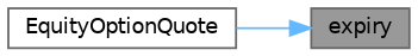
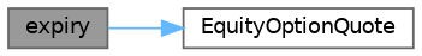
  digraph {
    rankdir=RL
    node [fontname=Helvetica fontsize=10 shape=box style=filled]
    n1 [color=gray40 fillcolor=grey60 fontcolor=black height=0.2 label=expiry width=0.4]
    n2 [color=grey40 fillcolor=white height=0.2 label=EquityOptionQuote width=0.4]
-   n1 -> n2 [color=steelblue1 dir=back fontname=Helvetica fontsize=10 labelfontname=Helvetica labelfontsize=10 style=solid]
+   n2 -> n1 [color=steelblue1 dir=back fontname=Helvetica fontsize=10 labelfontname=Helvetica labelfontsize=10 style=solid]
  }
